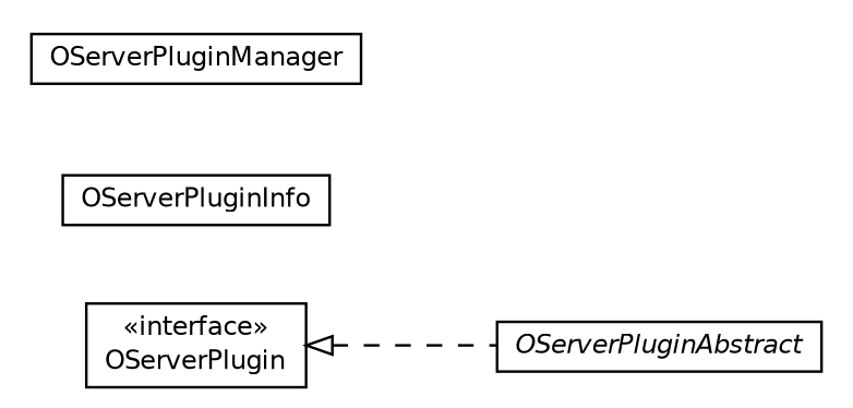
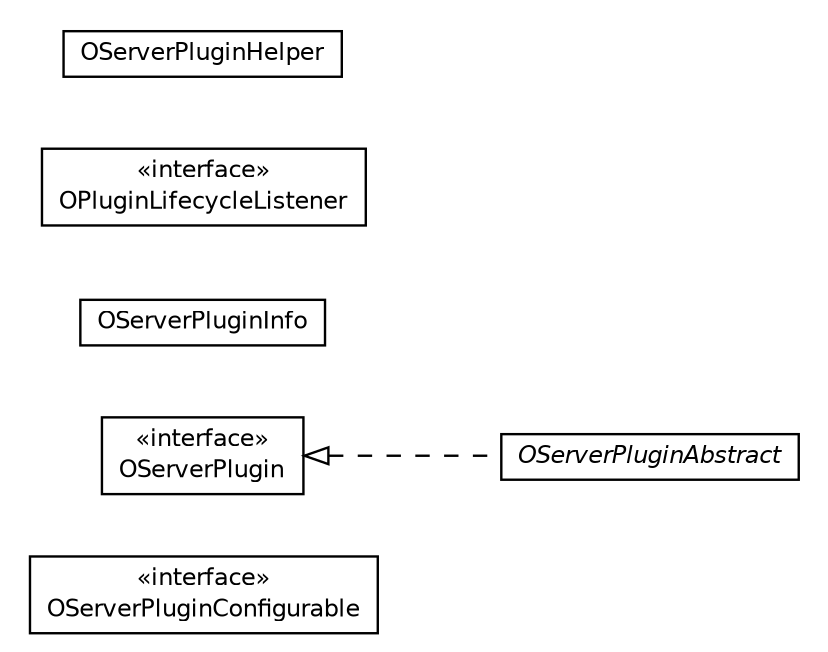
  digraph {
    nodesep=0.25
    ranksep=0.5
    rankdir=LR
    node [fontcolor=black fontname=Helvetica fontsize=10.0 shape=plaintext]
+   n1 [label=<<table title="com.orientechnologies.orient.server.plugin.OServerPluginConfigurable" border="0" cellborder="1" cellspacing="0" cellpadding="2" port="p" href="./OServerPluginConfigurable.html"> 		<tr><td><table border="0" cellspacing="0" cellpadding="1"> <tr><td align="center" balign="center"> &#171;interface&#187; </td></tr> <tr><td align="center" balign="center"> OServerPluginConfigurable </td></tr> 		</table></td></tr> 		</table>>]
    n2 [label=<<table title="com.orientechnologies.orient.server.plugin.OServerPlugin" border="0" cellborder="1" cellspacing="0" cellpadding="2" port="p" href="./OServerPlugin.html"> 		<tr><td><table border="0" cellspacing="0" cellpadding="1"> <tr><td align="center" balign="center"> &#171;interface&#187; </td></tr> <tr><td align="center" balign="center"> OServerPlugin </td></tr> 		</table></td></tr> 		</table>>]
    n3 [label=<<table title="com.orientechnologies.orient.server.plugin.OServerPluginAbstract" border="0" cellborder="1" cellspacing="0" cellpadding="2" port="p" href="./OServerPluginAbstract.html"> 		<tr><td><table border="0" cellspacing="0" cellpadding="1"> <tr><td align="center" balign="center"><font face="Helvetica-Oblique"> OServerPluginAbstract </font></td></tr> 		</table></td></tr> 		</table>>]
    n4 [label=<<table title="com.orientechnologies.orient.server.plugin.OServerPluginInfo" border="0" cellborder="1" cellspacing="0" cellpadding="2" port="p" href="./OServerPluginInfo.html"> 		<tr><td><table border="0" cellspacing="0" cellpadding="1"> <tr><td align="center" balign="center"> OServerPluginInfo </td></tr> 		</table></td></tr> 		</table>>]
-   n6 [label=<<table title="com.orientechnologies.orient.server.plugin.OServerPluginManager" border="0" cellborder="1" cellspacing="0" cellpadding="2" port="p" href="./OServerPluginManager.html"> 		<tr><td><table border="0" cellspacing="0" cellpadding="1"> <tr><td align="center" balign="center"> OServerPluginManager </td></tr> 		</table></td></tr> 		</table>>]
+   n5 [label=<<table title="com.orientechnologies.orient.server.plugin.OPluginLifecycleListener" border="0" cellborder="1" cellspacing="0" cellpadding="2" port="p" href="./OPluginLifecycleListener.html"> 		<tr><td><table border="0" cellspacing="0" cellpadding="1"> <tr><td align="center" balign="center"> &#171;interface&#187; </td></tr> <tr><td align="center" balign="center"> OPluginLifecycleListener </td></tr> 		</table></td></tr> 		</table>>]
+   n7 [label=<<table title="com.orientechnologies.orient.server.plugin.OServerPluginHelper" border="0" cellborder="1" cellspacing="0" cellpadding="2" port="p" href="./OServerPluginHelper.html"> 		<tr><td><table border="0" cellspacing="0" cellpadding="1"> <tr><td align="center" balign="center"> OServerPluginHelper </td></tr> 		</table></td></tr> 		</table>>]
    n2 -> n3 [arrowtail=empty dir=back fontname=Helvetica fontsize=10 headport=p labelfontname=Helvetica labelfontsize=10 style=dashed tailport=p]
  }
